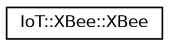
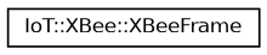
  digraph {
    rankdir=LR
-   n1 [color=black fillcolor=white fontname=Helvetica fontsize=10 height=0.2 label="IoT::XBee::XBee" shape=record style=filled width=0.4]
+   n1 [color=black fillcolor=white fontname=Helvetica fontsize=10 height=0.2 label="IoT::XBee::XBeeFrame" shape=record style=filled width=0.4]
  }
